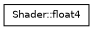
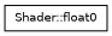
  digraph {
    rankdir=LR
-   n1 [color=black fillcolor=white fontname=Helvetica fontsize=10 height=0.2 label="Shader::float4" shape=record style=filled width=0.4]
+   n1 [color=black fillcolor=white fontname=Helvetica fontsize=10 height=0.2 label="Shader::float0" shape=record style=filled width=0.4]
  }
